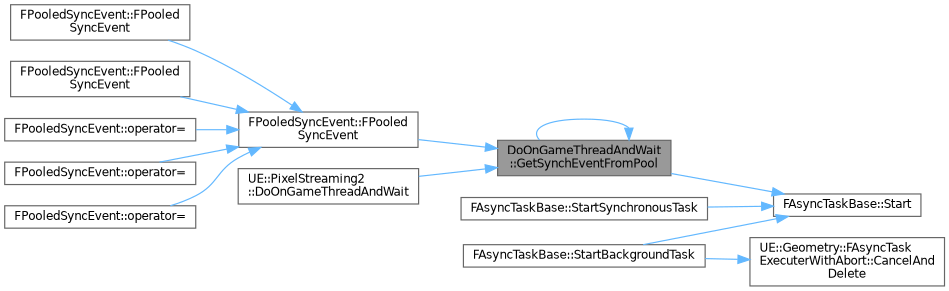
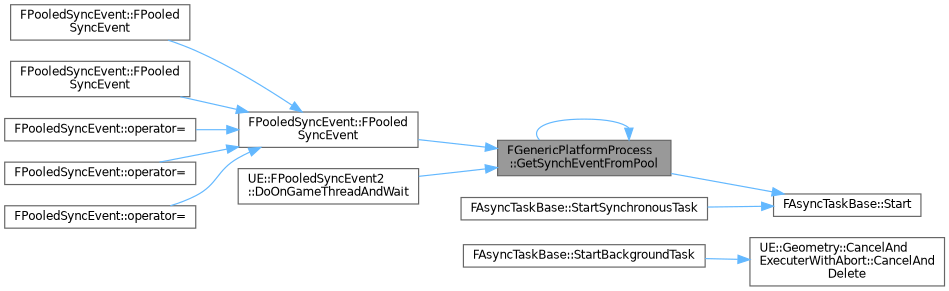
  digraph {
    rankdir=RL
    node [color=grey40 fillcolor=white fontname=Helvetica fontsize=10 shape=box style=filled]
    edge [color=steelblue1 dir=back fontname=Helvetica fontsize=10 labelfontname=Helvetica labelfontsize=10 style=solid]
-   n1 [color=gray40 fillcolor=grey60 fontcolor=black height=0.2 label="DoOnGameThreadAndWait\l::GetSynchEventFromPool" width=0.4]
+   n1 [color=gray40 fillcolor=grey60 fontcolor=black height=0.2 label="FGenericPlatformProcess\l::GetSynchEventFromPool" width=0.4]
    n2 [height=0.2 label="FPooledSyncEvent::FPooled\lSyncEvent" width=0.4]
-   n3 [height=0.2 label="UE::PixelStreaming2\l::DoOnGameThreadAndWait" width=0.4]
+   n3 [height=0.2 label="UE::FPooledSyncEvent2\l::DoOnGameThreadAndWait" width=0.4]
    n4 [height=0.2 label="FPooledSyncEvent::FPooled\lSyncEvent" width=0.4]
    n5 [height=0.2 label="FPooledSyncEvent::FPooled\lSyncEvent" width=0.4]
    n6 [height=0.2 label="FPooledSyncEvent::operator=" width=0.4]
    n7 [height=0.2 label="FPooledSyncEvent::operator=" width=0.4]
    n8 [height=0.2 label="FPooledSyncEvent::operator=" width=0.4]
    n9 [height=0.2 label="FAsyncTaskBase::Start" width=0.4]
    n10 [height=0.2 label="FAsyncTaskBase::StartBackgroundTask" width=0.4]
    n11 [height=0.2 label="FAsyncTaskBase::StartSynchronousTask" width=0.4]
-   n12 [height=0.2 label="UE::Geometry::FAsyncTask\lExecuterWithAbort::CancelAnd\lDelete" width=0.4]
+   n12 [height=0.2 label="UE::Geometry::CancelAnd\lExecuterWithAbort::CancelAnd\lDelete" width=0.4]
    n1 -> n1
    n1 -> n2
    n1 -> n3
    n2 -> n4
    n2 -> n5
    n2 -> n6
    n2 -> n7
    n2 -> n8
    n9 -> n1
-   n9 -> n10
    n9 -> n11
    n12 -> n10
  }
